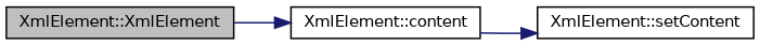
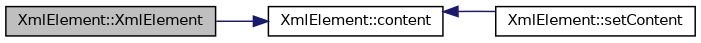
  digraph {
    rankdir=LR
    node [color=black fillcolor=white fontname=Helvetica fontsize=10 shape=record style=filled]
    edge [color=midnightblue fontname=Helvetica fontsize=10 labelfontname=Helvetica labelfontsize=10 style=solid]
    n1 [fillcolor=grey75 fontcolor=black height=0.2 label="XmlElement::XmlElement" width=0.4]
    n2 [height=0.2 label="XmlElement::content" width=0.4]
    n3 [height=0.2 label="XmlElement::setContent" width=0.4]
    n1 -> n2
-   n2 -> n3
+   n3 -> n2
  }
